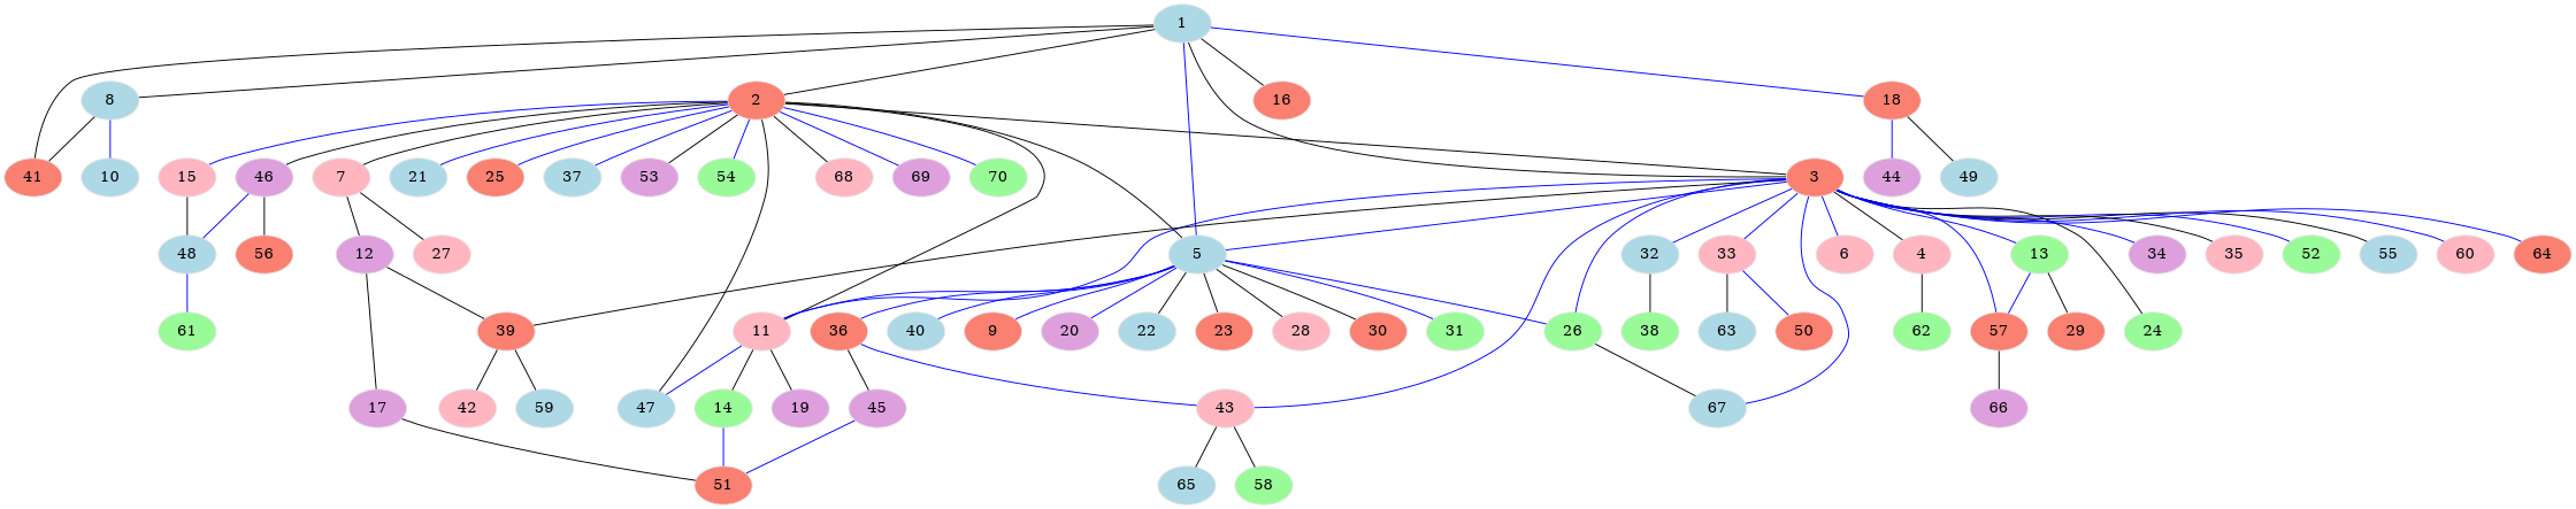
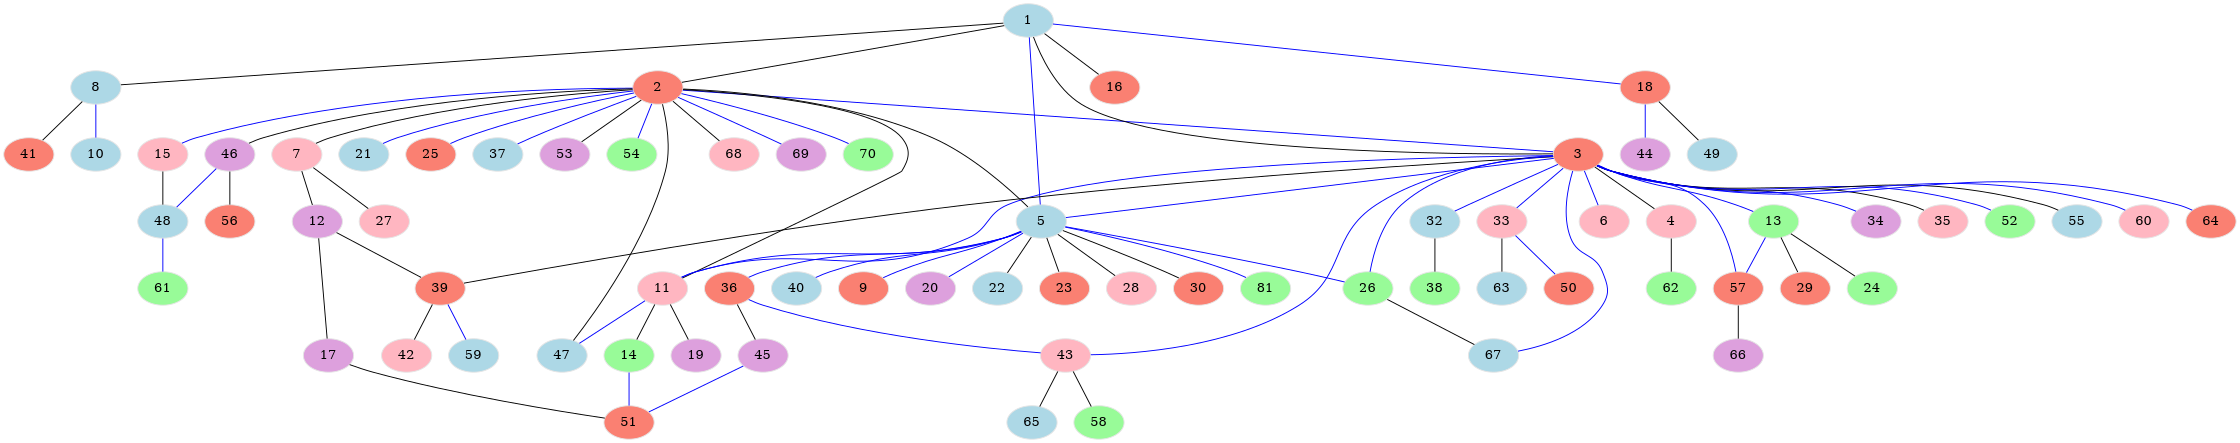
  graph {
    node [color=gray90 fillcolor=salmon style=filled]
    edge [color=black]
    2
    1 [fillcolor=lightblue]
    3
    5 [fillcolor=lightblue]
    8 [fillcolor=lightblue]
    16
    18
    41
    7 [fillcolor=lightpink]
    11 [fillcolor=lightpink]
    15 [fillcolor=lightpink]
    21 [fillcolor=lightblue]
    25
    37 [fillcolor=lightblue]
    46 [fillcolor=plum]
    47 [fillcolor=lightblue]
    53 [fillcolor=plum]
    54 [fillcolor=palegreen]
    68 [fillcolor=lightpink]
    69 [fillcolor=plum]
    70 [fillcolor=palegreen]
    4 [fillcolor=lightpink]
    6 [fillcolor=lightpink]
    13 [fillcolor=palegreen]
    24 [fillcolor=palegreen]
    26 [fillcolor=palegreen]
    32 [fillcolor=lightblue]
    33 [fillcolor=lightpink]
    34 [fillcolor=plum]
    35 [fillcolor=lightpink]
    39
    43 [fillcolor=lightpink]
    52 [fillcolor=palegreen]
    55 [fillcolor=lightblue]
    57
    60 [fillcolor=lightpink]
    64
    67 [fillcolor=lightblue]
    9
    20 [fillcolor=plum]
    22 [fillcolor=lightblue]
    23
    28 [fillcolor=lightpink]
    30
-   31 [fillcolor=palegreen]
+   31 [fillcolor=palegreen label=81]
    36
    40 [fillcolor=lightblue]
    10 [fillcolor=lightblue]
    44 [fillcolor=plum]
    49 [fillcolor=lightblue]
    12 [fillcolor=plum]
    27 [fillcolor=lightpink]
    14 [fillcolor=palegreen]
    19 [fillcolor=plum]
    48 [fillcolor=lightblue]
    56
    62 [fillcolor=palegreen]
    29
    38 [fillcolor=palegreen]
    50
    63 [fillcolor=lightblue]
    42 [fillcolor=lightpink]
    59 [fillcolor=lightblue]
    58 [fillcolor=palegreen]
    65 [fillcolor=lightblue]
    66 [fillcolor=plum]
    45 [fillcolor=plum]
    17 [fillcolor=plum]
    51
    61 [fillcolor=palegreen]
-   2 -- 3
+   2 -- 3 [color=blue]
    2 -- 5
    2 -- 7
    2 -- 11
    2 -- 15 [color=blue]
    2 -- 21 [color=blue]
    2 -- 25 [color=blue]
    2 -- 37 [color=blue]
    2 -- 46
    2 -- 47
    2 -- 53
    2 -- 54 [color=blue]
    2 -- 68
    2 -- 69 [color=blue]
    2 -- 70 [color=blue]
    1 -- 2
    1 -- 3
    1 -- 5 [color=blue]
    1 -- 8
    1 -- 16
    1 -- 18 [color=blue]
-   1 -- 41
    3 -- 5 [color=blue]
    3 -- 11 [color=blue]
    3 -- 4
    3 -- 6 [color=blue]
    3 -- 13 [color=blue]
-   3 -- 24
+   13 -- 24
    3 -- 26 [color=blue]
    3 -- 32 [color=blue]
    3 -- 33 [color=blue]
    3 -- 34 [color=blue]
    3 -- 35
    3 -- 39
    3 -- 43 [color=blue]
    3 -- 52 [color=blue]
    3 -- 55
    3 -- 57 [color=blue]
    3 -- 60 [color=blue]
    3 -- 64 [color=blue]
    3 -- 67 [color=blue]
    5 -- 11 [color=blue]
    5 -- 26 [color=blue]
    5 -- 9 [color=blue]
    5 -- 20 [color=blue]
    5 -- 22
    5 -- 23
    5 -- 28
    5 -- 30
    5 -- 31 [color=blue]
    5 -- 36 [color=blue]
    5 -- 40 [color=blue]
    8 -- 41
    8 -- 10 [color=blue]
    18 -- 44 [color=blue]
    18 -- 49
    7 -- 12
    7 -- 27
    11 -- 47 [color=blue]
    11 -- 14
    11 -- 19
    15 -- 48
    46 -- 48 [color=blue]
    46 -- 56
    4 -- 62
    13 -- 57 [color=blue]
    13 -- 29
    26 -- 67
    32 -- 38
    33 -- 50 [color=blue]
    33 -- 63
    39 -- 42
-   39 -- 59
+   39 -- 59 [color=blue]
    43 -- 58
    43 -- 65
    57 -- 66
    36 -- 43 [color=blue]
    36 -- 45
    12 -- 39
    12 -- 17
    14 -- 51 [color=blue]
    48 -- 61 [color=blue]
    45 -- 51 [color=blue]
    17 -- 51
  }
